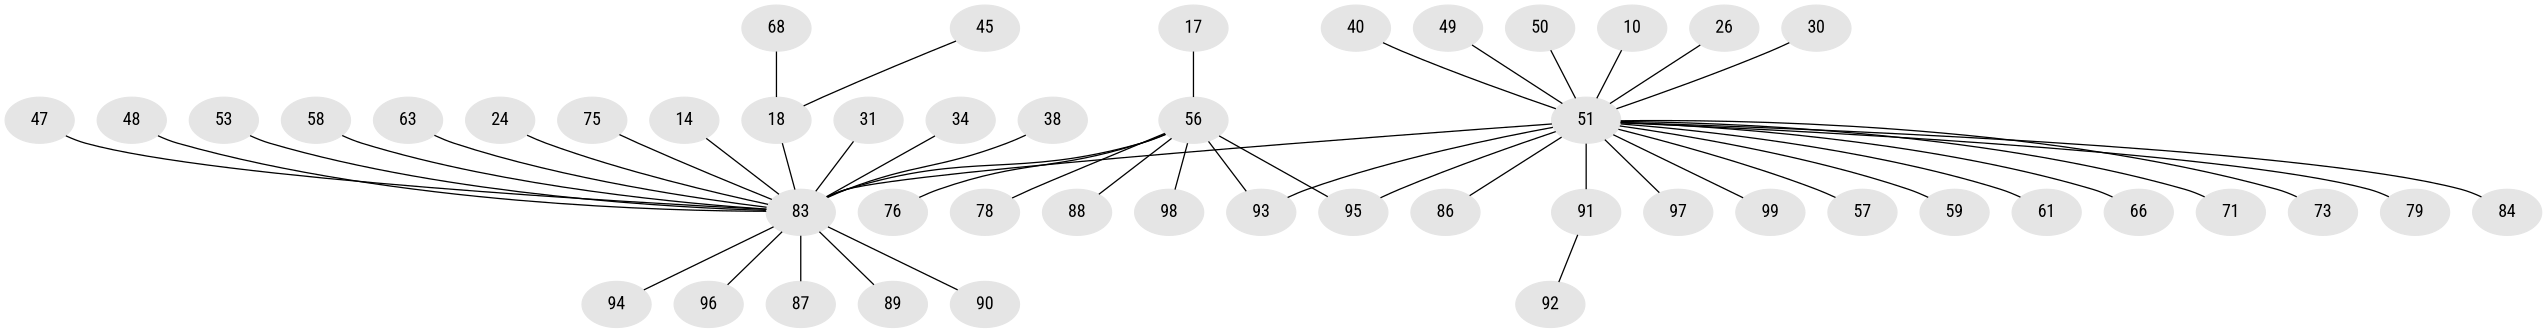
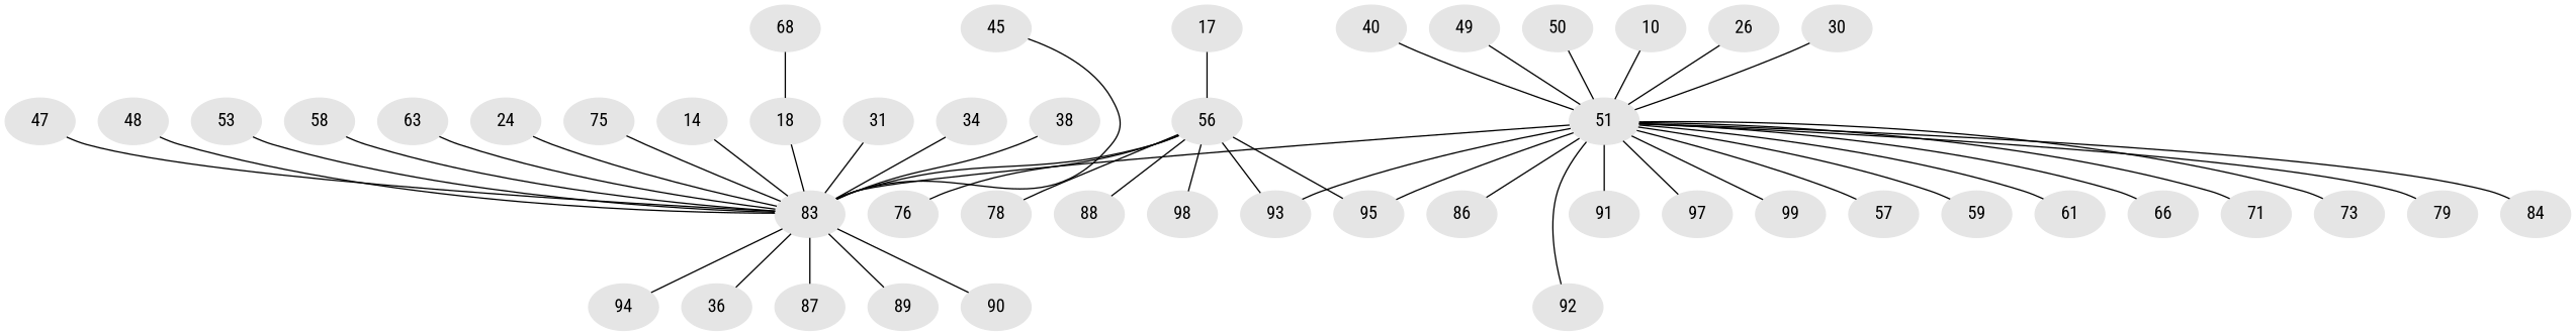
  graph {
    fontname="Roboto Condensed"
    node [color=gray90 fontname="Roboto Condensed" style=filled]
    edge [fontname="Roboto Condensed"]
    51 [super="+25+11+39+7+9"]
    83 [super="+13+15+37+20+22+65"]
    57
    59
    61
    66
    71
    73 [super="+72"]
    79 [super="+35"]
    84 [super="+69"]
    86
    91
    92
    93
    95 [super="+85"]
    97
    99
    10
    87
    89 [super="+80"]
    90
    94
-   96 [super="+82"]
+   96 [super="+82" label=36]
    14
    56 [super="+32+12+46"]
    76 [super="+70"]
    78
    88
    98 [super="+74"]
    17
    18
    26
    30
    31
    34
    38
    40
    45
    47
    48
    49
    50
    53
    58
    63
    n46 [label=24 super="+23+28+33+36+52"]
    68
    75
    51 -- 83 [weight=5]
    51 -- 57
    51 -- 59
    51 -- 61
    51 -- 66
    51 -- 71
    51 -- 73
    51 -- 79
    51 -- 84
    51 -- 86
    51 -- 91
-   91 -- 92
+   51 -- 92
    51 -- 93
    51 -- 95 [weight=2]
    51 -- 97
    51 -- 99
    83 -- 87
    83 -- 89
    83 -- 90
    83 -- 94
    83 -- 96
    10 -- 51
    14 -- 83
    56 -- 83 [weight=3]
    56 -- 93
    56 -- 95
    56 -- 76
    56 -- 78
    56 -- 88
    56 -- 98
    17 -- 56
    18 -- 83
    26 -- 51
    30 -- 51
    31 -- 83
    34 -- 83
    38 -- 83
    40 -- 51
-   45 -- 18
+   45 -- 83
    47 -- 83
    48 -- 83
    49 -- 51
    50 -- 51
    53 -- 83
    58 -- 83
    63 -- 83
    n46 -- 83
    68 -- 18
    75 -- 83
  }
